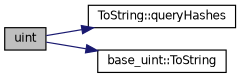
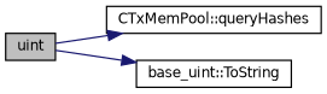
  digraph {
    rankdir=LR
    node [color=black fillcolor=white fontname=Helvetica fontsize=10 shape=record style=filled]
    edge [color=midnightblue fontname=Helvetica fontsize=10 labelfontname=Helvetica labelfontsize=10 style=solid]
    n1 [fillcolor=grey75 fontcolor=black height=0.2 label=uint width=0.4]
-   n2 [height=0.2 label="ToString::queryHashes" width=0.4]
+   n2 [height=0.2 label="CTxMemPool::queryHashes" width=0.4]
    n3 [height=0.2 label="base_uint::ToString" width=0.4]
    n1 -> n2
    n1 -> n3
  }
